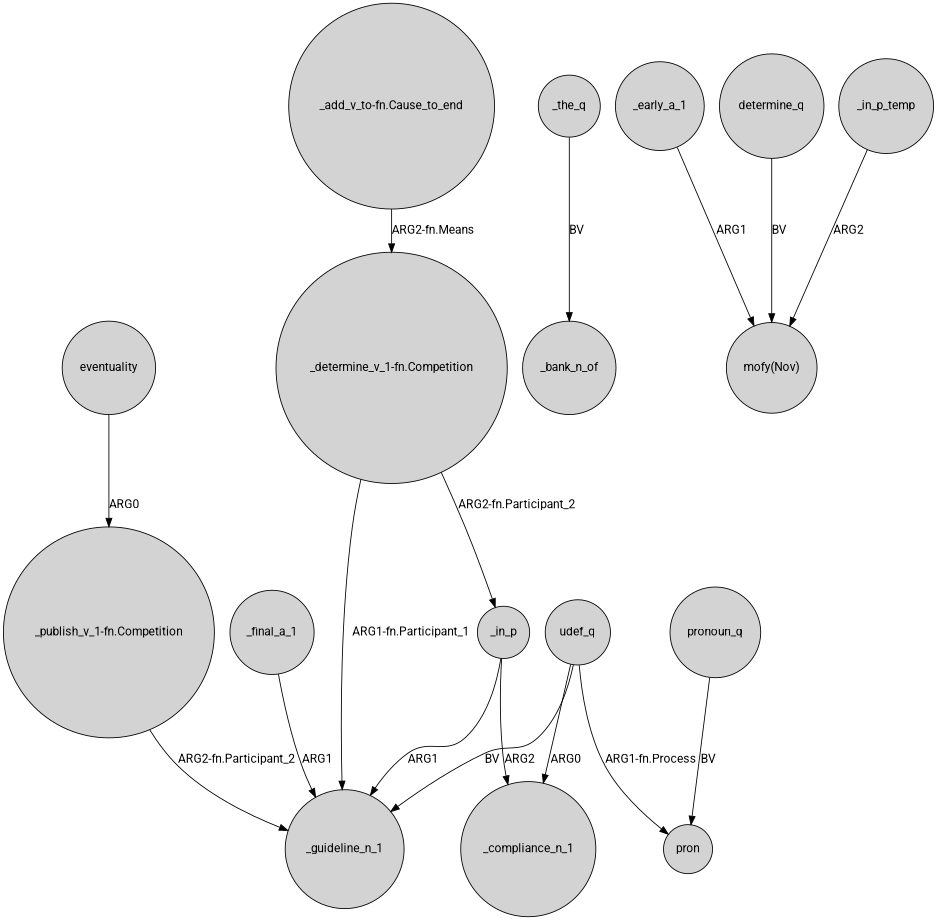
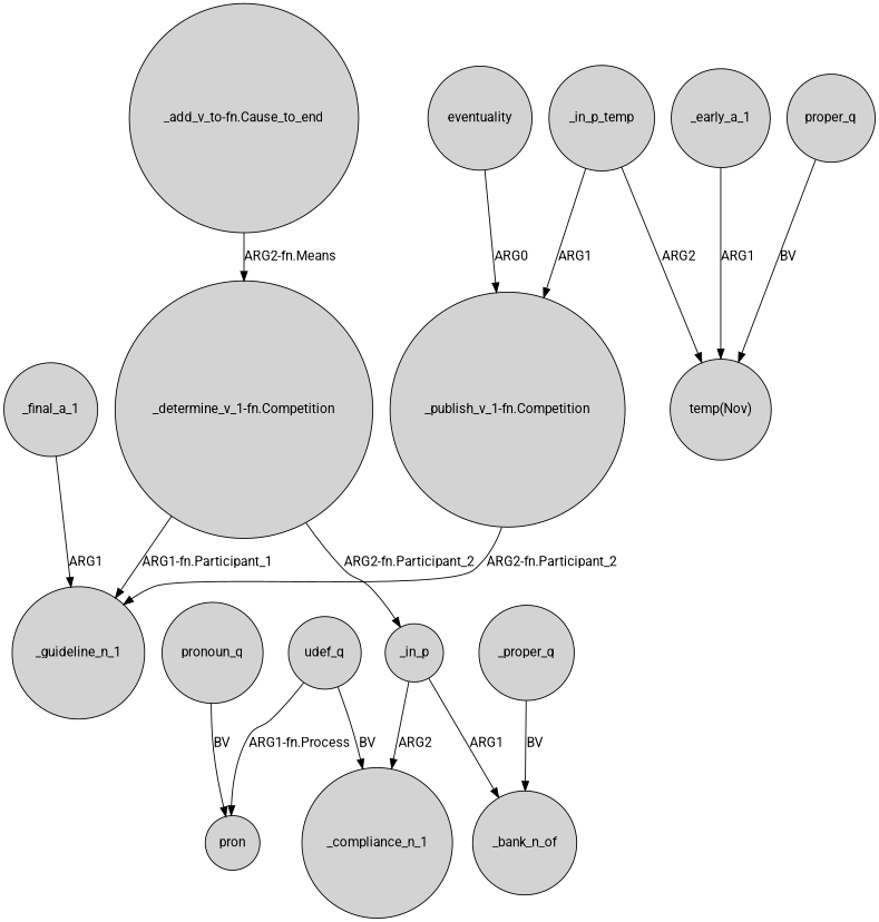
  digraph {
    fontname=Roboto
    node [fontname=Roboto shape=circle style=filled]
    edge [fontname=Roboto]
    _final_a_1
    _guideline_n_1
    udef_q
    _compliance_n_1
    pron
-   _the_q
+   _the_q [label=_proper_q]
    _bank_n_of
    "_add_v_to-fn.Cause_to_end"
    "_determine_v_1-fn.Competition"
    _in_p
    _early_a_1
-   "mofy(Nov)"
-   proper_q [label=determine_q]
+   "mofy(Nov)" [label="temp(Nov)"]
+   proper_q
    "_publish_v_1-fn.Competition"
    pronoun_q
    eventuality
    _in_p_temp
    _final_a_1 -> _guideline_n_1 [label=ARG1]
-   udef_q -> _guideline_n_1 [label=BV]
-   udef_q -> _compliance_n_1 [label=ARG0]
+   udef_q -> _compliance_n_1 [label=BV]
    udef_q -> pron [label="ARG1-fn.Process"]
    _the_q -> _bank_n_of [label=BV]
    "_add_v_to-fn.Cause_to_end" -> "_determine_v_1-fn.Competition" [label="ARG2-fn.Means"]
    "_determine_v_1-fn.Competition" -> _guideline_n_1 [label="ARG1-fn.Participant_1"]
    "_determine_v_1-fn.Competition" -> _in_p [label="ARG2-fn.Participant_2"]
    _in_p -> _compliance_n_1 [label=ARG2]
-   _in_p -> _guideline_n_1 [label=ARG1]
+   _in_p -> _bank_n_of [label=ARG1]
    _early_a_1 -> "mofy(Nov)" [label=ARG1]
    proper_q -> "mofy(Nov)" [label=BV]
    "_publish_v_1-fn.Competition" -> _guideline_n_1 [label="ARG2-fn.Participant_2"]
    pronoun_q -> pron [label=BV]
    eventuality -> "_publish_v_1-fn.Competition" [label=ARG0]
    _in_p_temp -> "mofy(Nov)" [label=ARG2]
+   _in_p_temp -> "_publish_v_1-fn.Competition" [label=ARG1]
  }
